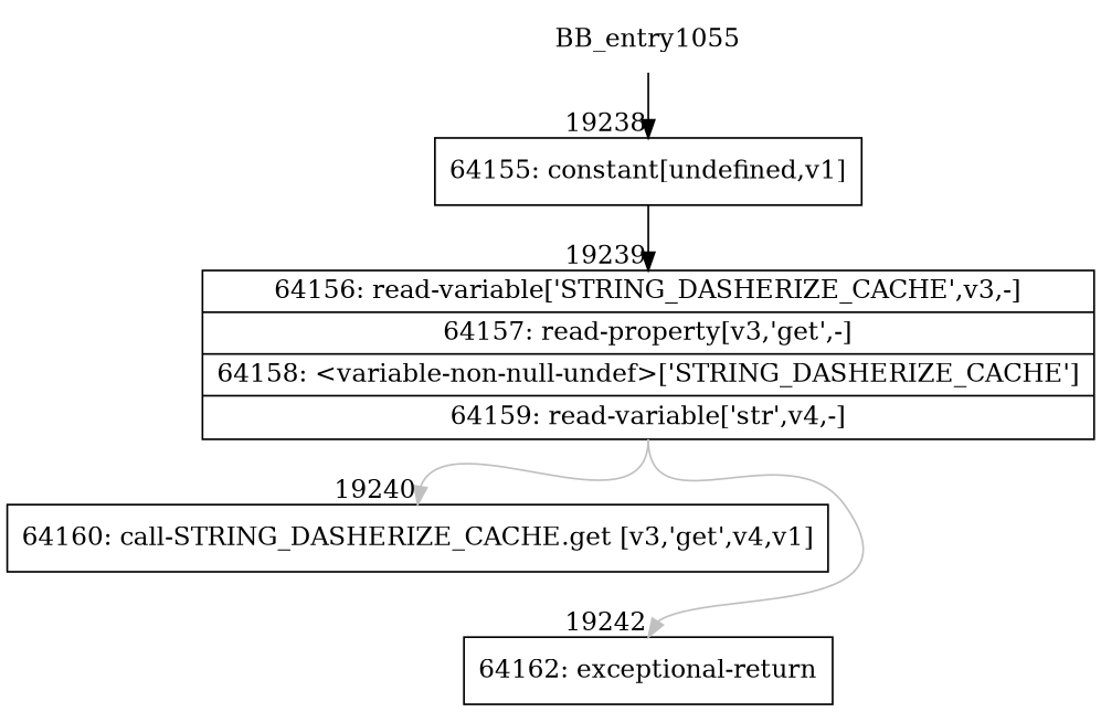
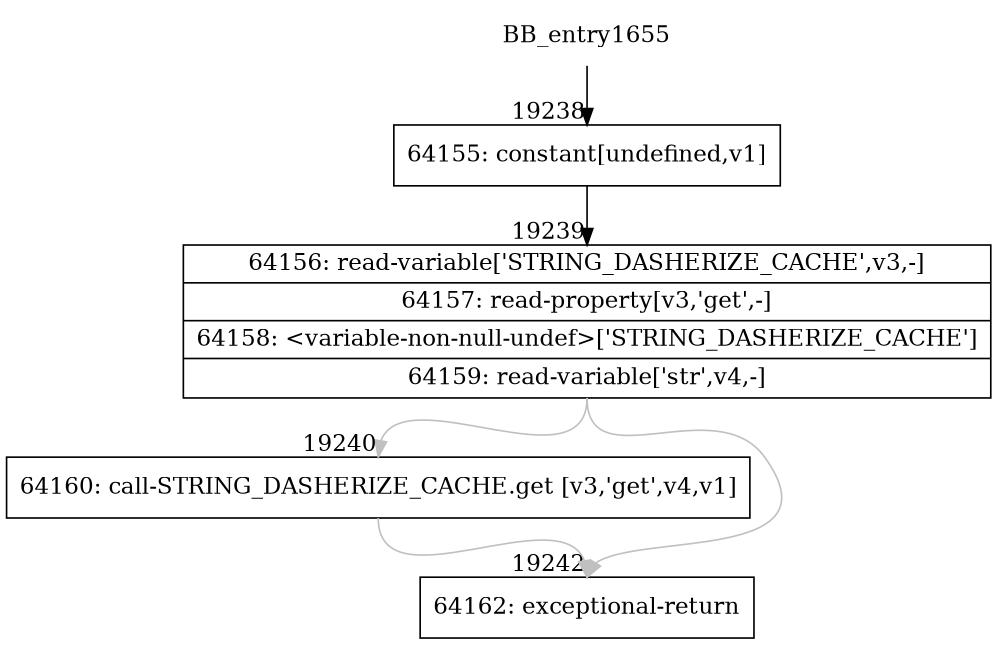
  digraph {
    rankdir=TD
    node [shape=record]
    edge [headport=n tailport=s color=gray]
-   BB_entry1655 [shape=none label=BB_entry1055]
+   BB_entry1655 [shape=none]
    n2 [label="{64155: constant[undefined,v1]}"]
    n3 [label="{64156: read-variable['STRING_DASHERIZE_CACHE',v3,-]|64157: read-property[v3,'get',-]|64158: \<variable-non-null-undef\>['STRING_DASHERIZE_CACHE']|64159: read-variable['str',v4,-]}"]
    n4 [label="{64160: call-STRING_DASHERIZE_CACHE.get [v3,'get',v4,v1]}"]
    n5 [label="{64162: exceptional-return}"]
    BB_entry1655 -> n2 [headlabel="    19238" color=""]
    n2 -> n3 [headlabel="      19239" color=""]
    n3 -> n4 [headlabel="      19240"]
    n3 -> n5 [headlabel="      19242"]
+   n4 -> n5
  }
